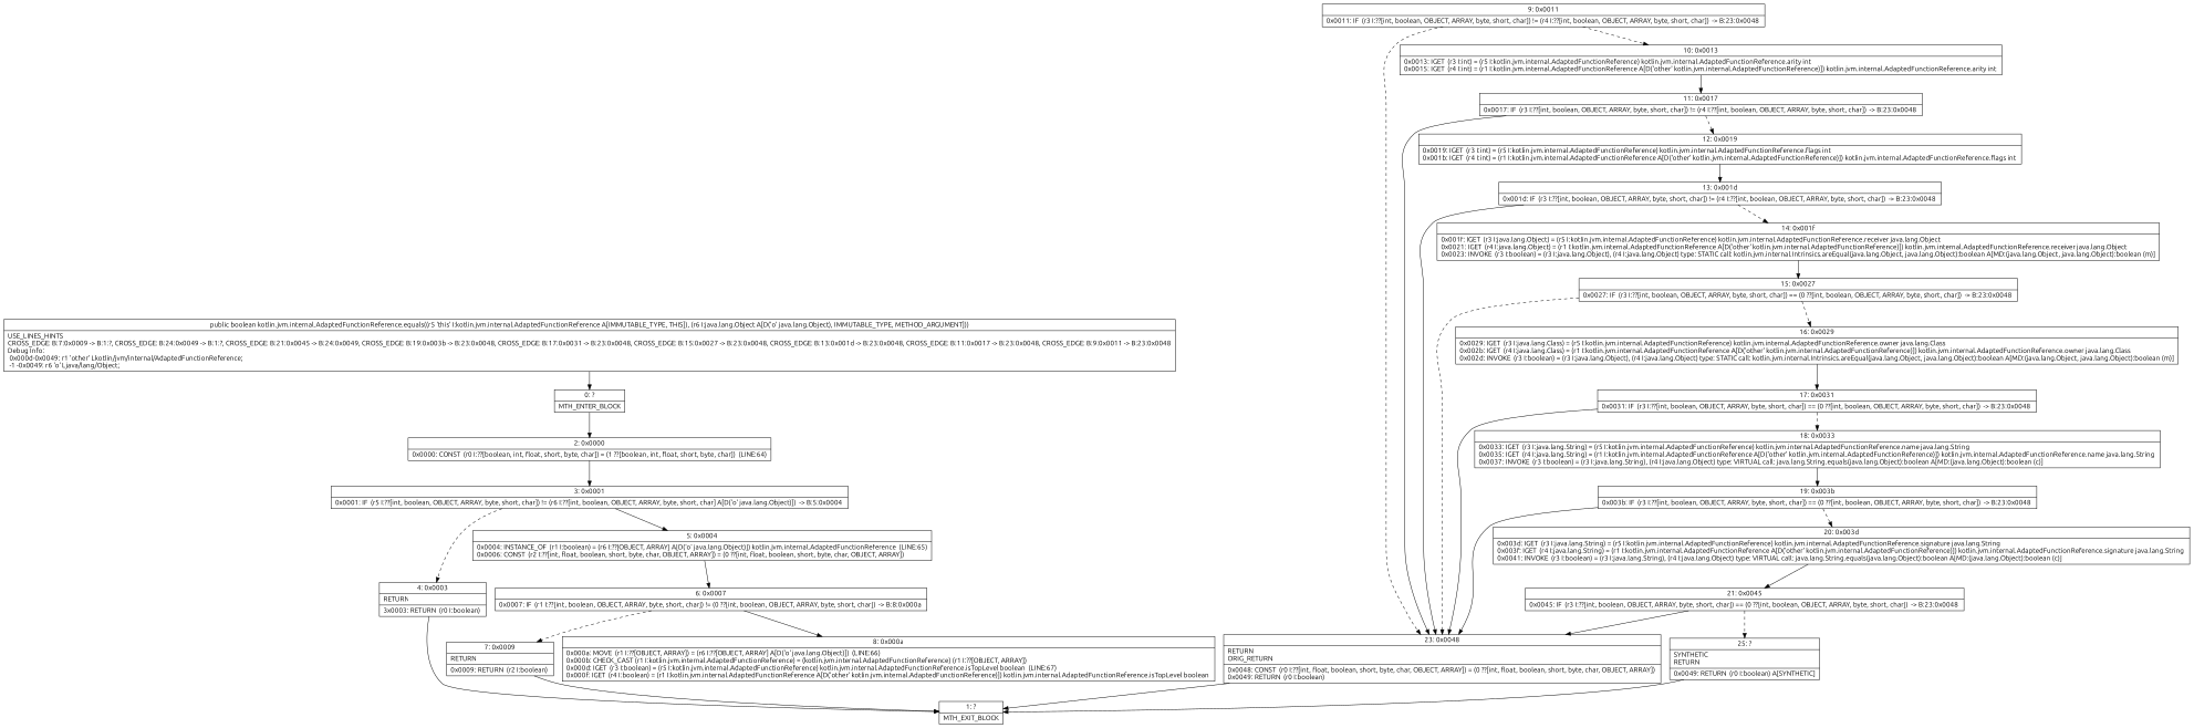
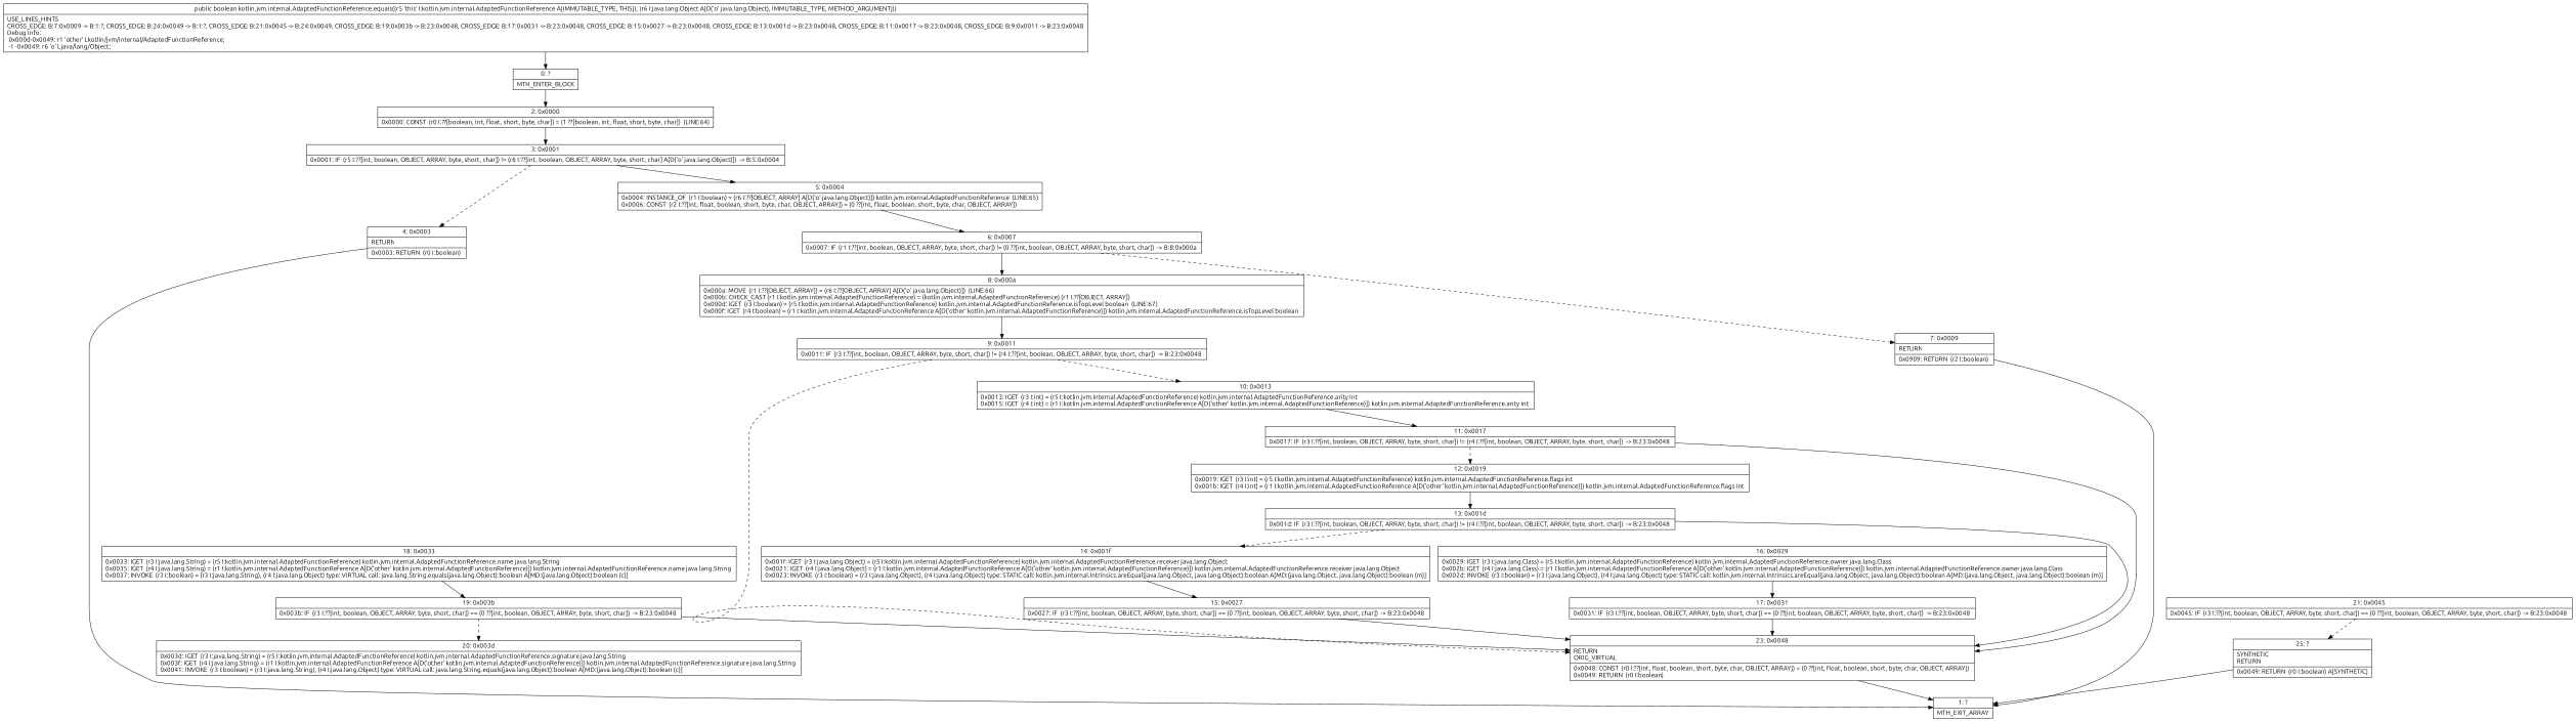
  digraph {
    fontname=Ubuntu
    node [fontname=Ubuntu shape=record]
    edge [fontname=Ubuntu]
    n1 [label="{0\:\ ?|MTH_ENTER_BLOCK\l}"]
    n2 [label="{2\:\ 0x0000|0x0000: CONST  (r0 I:??[boolean, int, float, short, byte, char]) = (1 ??[boolean, int, float, short, byte, char])  (LINE:64)\l}"]
    n3 [label="{3\:\ 0x0001|0x0001: IF  (r5 I:??[int, boolean, OBJECT, ARRAY, byte, short, char]) != (r6 I:??[int, boolean, OBJECT, ARRAY, byte, short, char] A[D('o' java.lang.Object)])  \-\> B:5:0x0004 \l}"]
-   n4 [label="{4\:\ 0x0003|RETURN\l|3x0003: RETURN  (r0 I:boolean) \l}"]
+   n4 [label="{4\:\ 0x0003|RETURN\l|0x0003: RETURN  (r0 I:boolean) \l}"]
    n5 [label="{5\:\ 0x0004|0x0004: INSTANCE_OF  (r1 I:boolean) = (r6 I:??[OBJECT, ARRAY] A[D('o' java.lang.Object)]) kotlin.jvm.internal.AdaptedFunctionReference  (LINE:65)\l0x0006: CONST  (r2 I:??[int, float, boolean, short, byte, char, OBJECT, ARRAY]) = (0 ??[int, float, boolean, short, byte, char, OBJECT, ARRAY]) \l}"]
-   n6 [label="{1\:\ ?|MTH_EXIT_BLOCK\l}"]
+   n6 [label="{1\:\ ?|MTH_EXIT_ARRAY\l}"]
    n7 [label="{6\:\ 0x0007|0x0007: IF  (r1 I:??[int, boolean, OBJECT, ARRAY, byte, short, char]) != (0 ??[int, boolean, OBJECT, ARRAY, byte, short, char])  \-\> B:8:0x000a \l}"]
-   n8 [label="{7\:\ 0x0009|RETURN\l|0x0009: RETURN  (r2 I:boolean) \l}"]
+   n8 [label="{7\:\ 0x0009|RETURN\l|0x0909: RETURN  (r2 I:boolean) \l}"]
    n9 [label="{8\:\ 0x000a|0x000a: MOVE  (r1 I:??[OBJECT, ARRAY]) = (r6 I:??[OBJECT, ARRAY] A[D('o' java.lang.Object)])  (LINE:66)\l0x000b: CHECK_CAST (r1 I:kotlin.jvm.internal.AdaptedFunctionReference) = (kotlin.jvm.internal.AdaptedFunctionReference) (r1 I:??[OBJECT, ARRAY]) \l0x000d: IGET  (r3 I:boolean) = (r5 I:kotlin.jvm.internal.AdaptedFunctionReference) kotlin.jvm.internal.AdaptedFunctionReference.isTopLevel boolean  (LINE:67)\l0x000f: IGET  (r4 I:boolean) = (r1 I:kotlin.jvm.internal.AdaptedFunctionReference A[D('other' kotlin.jvm.internal.AdaptedFunctionReference)]) kotlin.jvm.internal.AdaptedFunctionReference.isTopLevel boolean \l}"]
    n10 [label="{9\:\ 0x0011|0x0011: IF  (r3 I:??[int, boolean, OBJECT, ARRAY, byte, short, char]) != (r4 I:??[int, boolean, OBJECT, ARRAY, byte, short, char])  \-\> B:23:0x0048 \l}"]
    n11 [label="{10\:\ 0x0013|0x0013: IGET  (r3 I:int) = (r5 I:kotlin.jvm.internal.AdaptedFunctionReference) kotlin.jvm.internal.AdaptedFunctionReference.arity int \l0x0015: IGET  (r4 I:int) = (r1 I:kotlin.jvm.internal.AdaptedFunctionReference A[D('other' kotlin.jvm.internal.AdaptedFunctionReference)]) kotlin.jvm.internal.AdaptedFunctionReference.arity int \l}"]
-   n12 [label="{23\:\ 0x0048|RETURN\lORIG_RETURN\l|0x0048: CONST  (r0 I:??[int, float, boolean, short, byte, char, OBJECT, ARRAY]) = (0 ??[int, float, boolean, short, byte, char, OBJECT, ARRAY]) \l0x0049: RETURN  (r0 I:boolean) \l}"]
+   n12 [label="{23\:\ 0x0048|RETURN\lORIG_VIRTUAL\l|0x0048: CONST  (r0 I:??[int, float, boolean, short, byte, char, OBJECT, ARRAY]) = (0 ??[int, float, boolean, short, byte, char, OBJECT, ARRAY]) \l0x0049: RETURN  (r0 I:boolean) \l}"]
    n13 [label="{11\:\ 0x0017|0x0017: IF  (r3 I:??[int, boolean, OBJECT, ARRAY, byte, short, char]) != (r4 I:??[int, boolean, OBJECT, ARRAY, byte, short, char])  \-\> B:23:0x0048 \l}"]
    n14 [label="{12\:\ 0x0019|0x0019: IGET  (r3 I:int) = (r5 I:kotlin.jvm.internal.AdaptedFunctionReference) kotlin.jvm.internal.AdaptedFunctionReference.flags int \l0x001b: IGET  (r4 I:int) = (r1 I:kotlin.jvm.internal.AdaptedFunctionReference A[D('other' kotlin.jvm.internal.AdaptedFunctionReference)]) kotlin.jvm.internal.AdaptedFunctionReference.flags int \l}"]
    n15 [label="{13\:\ 0x001d|0x001d: IF  (r3 I:??[int, boolean, OBJECT, ARRAY, byte, short, char]) != (r4 I:??[int, boolean, OBJECT, ARRAY, byte, short, char])  \-\> B:23:0x0048 \l}"]
    n16 [label="{14\:\ 0x001f|0x001f: IGET  (r3 I:java.lang.Object) = (r5 I:kotlin.jvm.internal.AdaptedFunctionReference) kotlin.jvm.internal.AdaptedFunctionReference.receiver java.lang.Object \l0x0021: IGET  (r4 I:java.lang.Object) = (r1 I:kotlin.jvm.internal.AdaptedFunctionReference A[D('other' kotlin.jvm.internal.AdaptedFunctionReference)]) kotlin.jvm.internal.AdaptedFunctionReference.receiver java.lang.Object \l0x0023: INVOKE  (r3 I:boolean) = (r3 I:java.lang.Object), (r4 I:java.lang.Object) type: STATIC call: kotlin.jvm.internal.Intrinsics.areEqual(java.lang.Object, java.lang.Object):boolean A[MD:(java.lang.Object, java.lang.Object):boolean (m)]\l}"]
    n17 [label="{15\:\ 0x0027|0x0027: IF  (r3 I:??[int, boolean, OBJECT, ARRAY, byte, short, char]) == (0 ??[int, boolean, OBJECT, ARRAY, byte, short, char])  \-\> B:23:0x0048 \l}"]
    n18 [label="{16\:\ 0x0029|0x0029: IGET  (r3 I:java.lang.Class) = (r5 I:kotlin.jvm.internal.AdaptedFunctionReference) kotlin.jvm.internal.AdaptedFunctionReference.owner java.lang.Class \l0x002b: IGET  (r4 I:java.lang.Class) = (r1 I:kotlin.jvm.internal.AdaptedFunctionReference A[D('other' kotlin.jvm.internal.AdaptedFunctionReference)]) kotlin.jvm.internal.AdaptedFunctionReference.owner java.lang.Class \l0x002d: INVOKE  (r3 I:boolean) = (r3 I:java.lang.Object), (r4 I:java.lang.Object) type: STATIC call: kotlin.jvm.internal.Intrinsics.areEqual(java.lang.Object, java.lang.Object):boolean A[MD:(java.lang.Object, java.lang.Object):boolean (m)]\l}"]
    n19 [label="{17\:\ 0x0031|0x0031: IF  (r3 I:??[int, boolean, OBJECT, ARRAY, byte, short, char]) == (0 ??[int, boolean, OBJECT, ARRAY, byte, short, char])  \-\> B:23:0x0048 \l}"]
    n20 [label="{18\:\ 0x0033|0x0033: IGET  (r3 I:java.lang.String) = (r5 I:kotlin.jvm.internal.AdaptedFunctionReference) kotlin.jvm.internal.AdaptedFunctionReference.name java.lang.String \l0x0035: IGET  (r4 I:java.lang.String) = (r1 I:kotlin.jvm.internal.AdaptedFunctionReference A[D('other' kotlin.jvm.internal.AdaptedFunctionReference)]) kotlin.jvm.internal.AdaptedFunctionReference.name java.lang.String \l0x0037: INVOKE  (r3 I:boolean) = (r3 I:java.lang.String), (r4 I:java.lang.Object) type: VIRTUAL call: java.lang.String.equals(java.lang.Object):boolean A[MD:(java.lang.Object):boolean (c)]\l}"]
    n21 [label="{19\:\ 0x003b|0x003b: IF  (r3 I:??[int, boolean, OBJECT, ARRAY, byte, short, char]) == (0 ??[int, boolean, OBJECT, ARRAY, byte, short, char])  \-\> B:23:0x0048 \l}"]
    n22 [label="{20\:\ 0x003d|0x003d: IGET  (r3 I:java.lang.String) = (r5 I:kotlin.jvm.internal.AdaptedFunctionReference) kotlin.jvm.internal.AdaptedFunctionReference.signature java.lang.String \l0x003f: IGET  (r4 I:java.lang.String) = (r1 I:kotlin.jvm.internal.AdaptedFunctionReference A[D('other' kotlin.jvm.internal.AdaptedFunctionReference)]) kotlin.jvm.internal.AdaptedFunctionReference.signature java.lang.String \l0x0041: INVOKE  (r3 I:boolean) = (r3 I:java.lang.String), (r4 I:java.lang.Object) type: VIRTUAL call: java.lang.String.equals(java.lang.Object):boolean A[MD:(java.lang.Object):boolean (c)]\l}"]
    n23 [label="{21\:\ 0x0045|0x0045: IF  (r3 I:??[int, boolean, OBJECT, ARRAY, byte, short, char]) == (0 ??[int, boolean, OBJECT, ARRAY, byte, short, char])  \-\> B:23:0x0048 \l}"]
    n24 [label="{25\:\ ?|SYNTHETIC\lRETURN\l|0x0049: RETURN  (r0 I:boolean) A[SYNTHETIC]\l}"]
    n25 [label="{public boolean kotlin.jvm.internal.AdaptedFunctionReference.equals((r5 'this' I:kotlin.jvm.internal.AdaptedFunctionReference A[IMMUTABLE_TYPE, THIS]), (r6 I:java.lang.Object A[D('o' java.lang.Object), IMMUTABLE_TYPE, METHOD_ARGUMENT]))  | USE_LINES_HINTS\lCROSS_EDGE: B:7:0x0009 \-\> B:1:?, CROSS_EDGE: B:24:0x0049 \-\> B:1:?, CROSS_EDGE: B:21:0x0045 \-\> B:24:0x0049, CROSS_EDGE: B:19:0x003b \-\> B:23:0x0048, CROSS_EDGE: B:17:0x0031 \-\> B:23:0x0048, CROSS_EDGE: B:15:0x0027 \-\> B:23:0x0048, CROSS_EDGE: B:13:0x001d \-\> B:23:0x0048, CROSS_EDGE: B:11:0x0017 \-\> B:23:0x0048, CROSS_EDGE: B:9:0x0011 \-\> B:23:0x0048\lDebug Info:\l  0x000d\-0x0049: r1 'other' Lkotlin\/jvm\/internal\/AdaptedFunctionReference;\l  \-1 \-0x0049: r6 'o' Ljava\/lang\/Object;\l}"]
    n1 -> n2
    n2 -> n3
    n3 -> n4 [style=dashed]
    n3 -> n5
    n4 -> n6
    n5 -> n7
    n7 -> n8 [style=dashed]
    n7 -> n9
    n8 -> n6
+   n9 -> n10
    n10 -> n11 [style=dashed]
    n10 -> n12 [style=dashed]
    n11 -> n13
    n12 -> n6
    n13 -> n12
    n13 -> n14 [style=dashed]
    n14 -> n15
    n15 -> n12
    n15 -> n16 [style=dashed]
    n16 -> n17
-   n17 -> n12 [style=dashed]
-   n17 -> n18 [style=dashed]
+   n17 -> n12
    n18 -> n19
    n19 -> n12
-   n19 -> n20 [style=dashed]
    n20 -> n21
    n21 -> n12
    n21 -> n22 [style=dashed]
-   n22 -> n23
-   n23 -> n12
    n23 -> n24 [style=dashed]
    n24 -> n6
    n25 -> n1
  }
